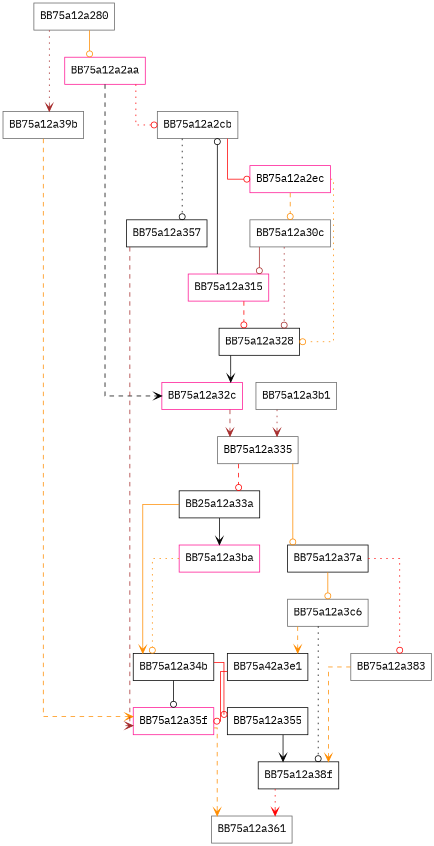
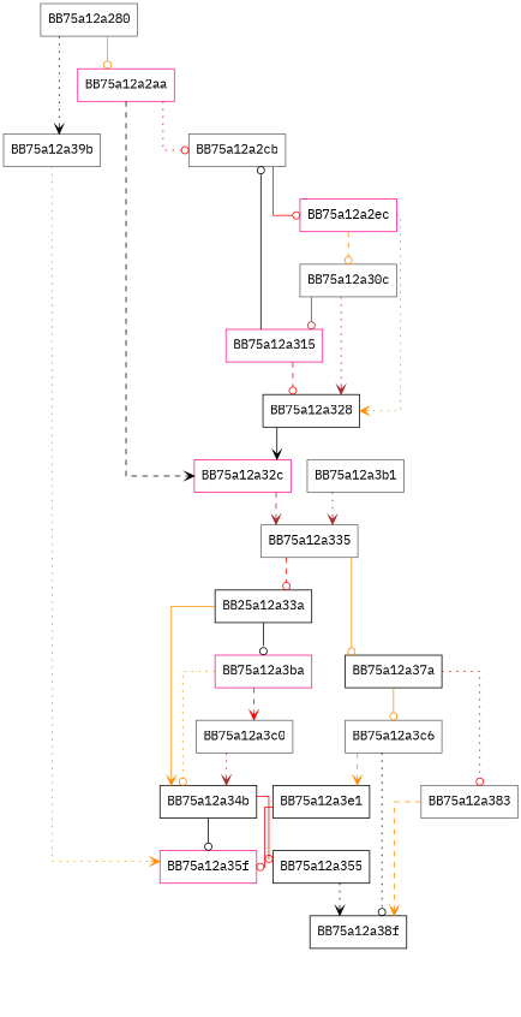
  digraph {
    fontname="IBM Plex Mono"
    splines=ortho
    node [color=gray40 fontname="IBM Plex Mono" shape=box]
    edge [arrowhead=odot color=darkorange fontname="IBM Plex Mono" style=dotted]
    BB75a12a280
    BB75a12a39b
    BB75a12a2aa [color=deeppink]
    BB75a12a35f [color=deeppink]
    BB75a12a32c [color=deeppink]
    BB75a12a2cb
-   BB75a12a361
    BB75a12a335
-   BB75a12a357 [color=black]
    BB75a12a2ec [color=deeppink]
    BB75a12a37a [color=black]
    n12 [color=black label=BB25a12a33a]
    BB75a12a328 [color=black]
    BB75a12a30c
    BB75a12a315 [color=deeppink]
    BB75a12a3b1
    BB75a12a3c6
    BB75a12a383
    BB75a12a3ba [color=deeppink]
    BB75a12a34b [color=black]
    BB75a12a38f [color=black]
-   BB75a12a3e1 [color=black label=BB75a42a3e1]
+   BB75a12a3e1 [color=black]
+   BB75a12a3c0
    BB75a12a355 [color=black]
-   BB75a12a280 -> BB75a12a39b [arrowhead=vee color=brown]
+   BB75a12a280 -> BB75a12a39b [arrowhead=vee color=black]
    BB75a12a280 -> BB75a12a2aa [style=solid]
-   BB75a12a39b -> BB75a12a35f [arrowhead=vee style=dashed]
+   BB75a12a39b -> BB75a12a35f [arrowhead=vee]
    BB75a12a2aa -> BB75a12a32c [arrowhead=vee color=black style=dashed]
    BB75a12a2aa -> BB75a12a2cb [color=red]
-   BB75a12a35f -> BB75a12a361 [arrowhead=vee style=dashed]
    BB75a12a32c -> BB75a12a335 [arrowhead=vee color=brown style=dashed]
-   BB75a12a2cb -> BB75a12a357 [color=black]
    BB75a12a2cb -> BB75a12a2ec [color=red style=solid]
    BB75a12a335 -> BB75a12a37a [style=solid]
    BB75a12a335 -> n12 [color=red style=dashed]
-   BB75a12a357 -> BB75a12a35f [arrowhead=vee color=brown style=dashed]
-   BB75a12a2ec -> BB75a12a328
+   BB75a12a2ec -> BB75a12a328 [arrowhead=vee]
    BB75a12a2ec -> BB75a12a30c [style=dashed]
    BB75a12a37a -> BB75a12a3c6 [style=solid]
    BB75a12a37a -> BB75a12a383 [color=red]
-   n12 -> BB75a12a3ba [arrowhead=vee color=black style=solid]
+   n12 -> BB75a12a3ba [color=black style=solid]
    n12 -> BB75a12a34b [arrowhead=vee style=solid]
    BB75a12a328 -> BB75a12a32c [arrowhead=vee color=black style=solid]
-   BB75a12a30c -> BB75a12a328 [color=brown]
+   BB75a12a30c -> BB75a12a328 [arrowhead=vee color=brown]
    BB75a12a30c -> BB75a12a315 [color=brown style=solid]
    BB75a12a315 -> BB75a12a2cb [color=black style=solid]
    BB75a12a315 -> BB75a12a328 [color=red style=dashed]
    BB75a12a3b1 -> BB75a12a335 [arrowhead=vee color=brown]
    BB75a12a3c6 -> BB75a12a38f [color=black]
    BB75a12a3c6 -> BB75a12a3e1 [arrowhead=vee style=dashed]
    BB75a12a383 -> BB75a12a38f [arrowhead=vee style=dashed]
    BB75a12a3ba -> BB75a12a34b
+   BB75a12a3ba -> BB75a12a3c0 [arrowhead=vee color=red style=dashed]
    BB75a12a34b -> BB75a12a35f [color=black style=solid]
    BB75a12a34b -> BB75a12a355 [color=red style=solid]
-   BB75a12a38f -> BB75a12a361 [arrowhead=vee color=red]
    BB75a12a3e1 -> BB75a12a35f [color=red style=solid]
-   BB75a12a355 -> BB75a12a38f [arrowhead=vee color=black style=solid]
+   BB75a12a3c0 -> BB75a12a34b [arrowhead=vee color=brown]
+   BB75a12a355 -> BB75a12a38f [arrowhead=vee color=black]
  }
